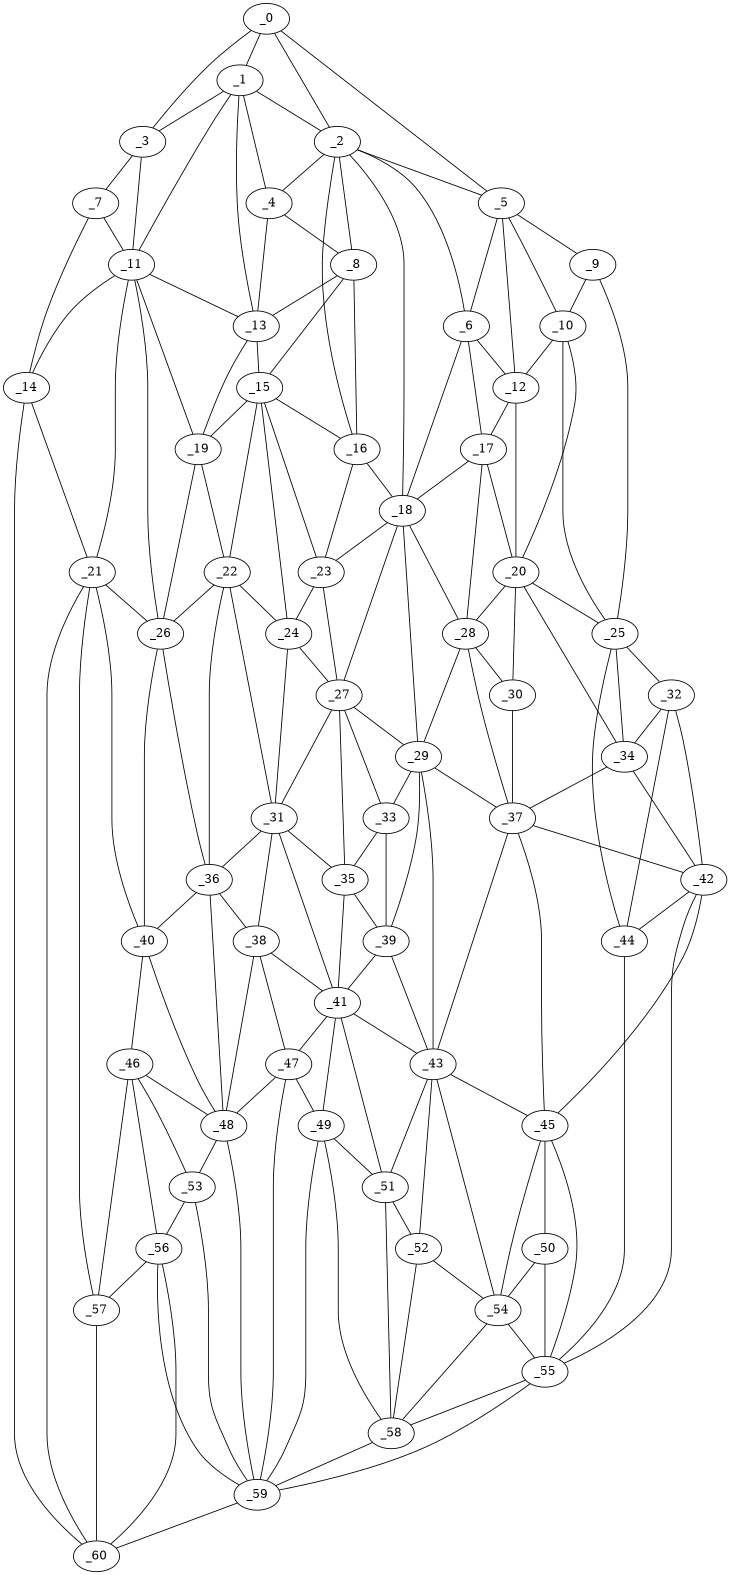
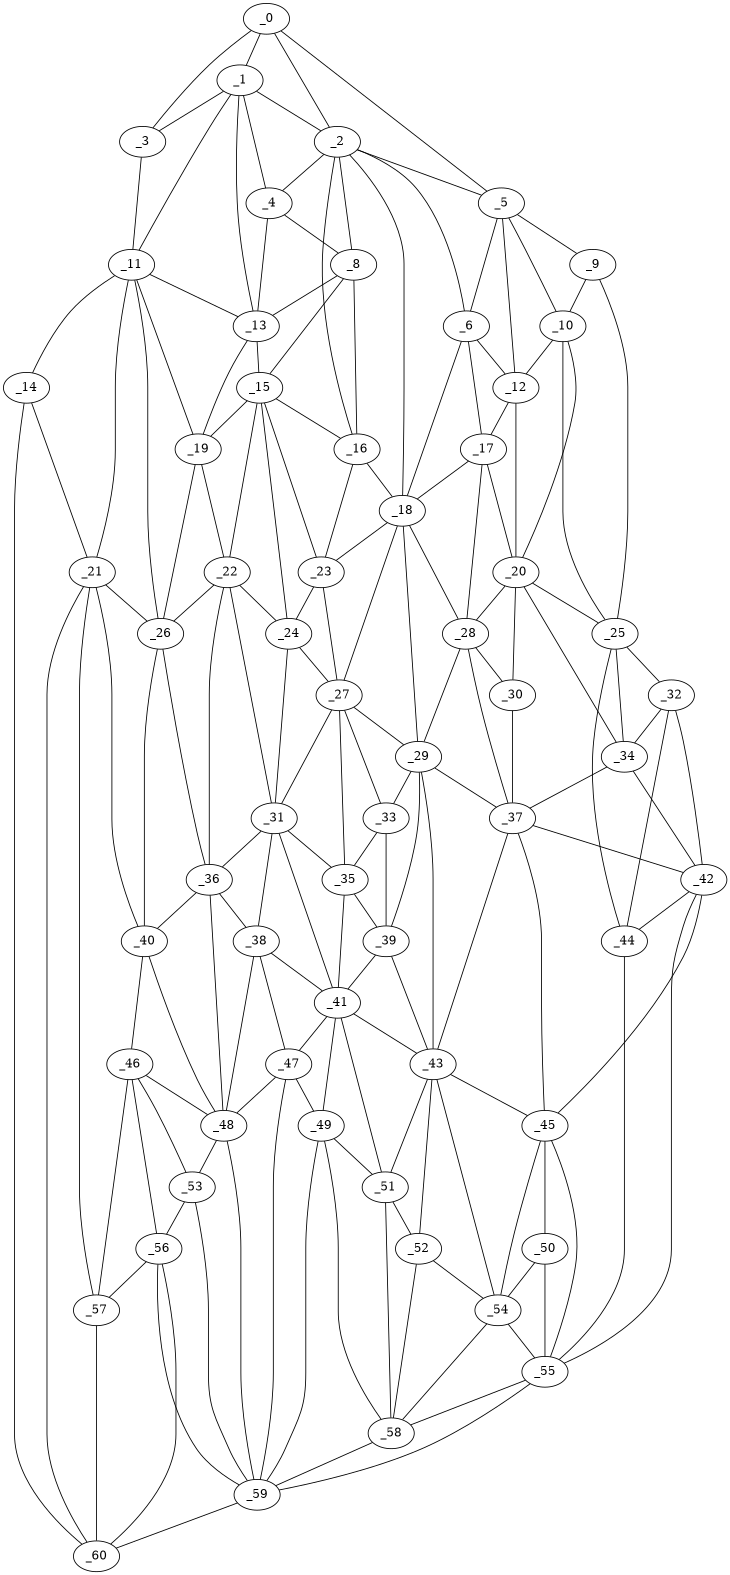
  graph {
    node [x=57 y=99]
    edge [valence=2]
    _0 [x=19 y=16]
    _1 [x=29 y=32]
    _2 [x=38 y=71]
    _3 [x=40 y=3]
    _5 [x=44 y=113]
    _4 [x=42 y=68]
    _11 [x=52 y=38]
    _13 [x=54 y=49]
    _6 [x=45]
    _8 [x=48 y=68]
    _16 [y=74]
    _18 [x=59 y=85]
-   _7 [x=47 y=2]
    _9 [x=50 y=121]
    _10 [x=51 y=116]
    _12 [x=52 y=101]
    _14 [x=56 y=2]
    _19 [x=62 y=49]
    _21 [x=63 y=5]
    _26 [x=71 y=41]
    _15 [y=61]
    _17 [y=97]
    _23 [x=65 y=72]
    _28 [x=74 y=92]
    _27 [x=73 y=74]
    _29 [x=76 y=86]
    _25 [x=68 y=125]
    _20 [x=62 y=107]
    _60 [x=113 y=16]
    _22 [x=65 y=54]
    _40 [x=89 y=34]
    _57 [x=110 y=22]
    _36 [x=84 y=45]
    _24 [x=68 y=60]
    _30 [x=77 y=98]
    _37 [x=85]
    _31 [x=79 y=62]
    _33 [x=80 y=75]
    _35 [x=82 y=69]
    _39 [x=87 y=77]
    _43 [x=94 y=82]
    _34 [x=80 y=109]
    _32 [x=79 y=122]
    _44 [x=95 y=120]
    _42 [x=92 y=109]
    _55 [x=108 y=109]
    _48 [x=101 y=50]
    _46 [x=100 y=34]
    _38 [x=87 y=55]
    _41 [x=92 y=67]
    _45 [x=98]
    _51 [x=106 y=73]
    _52 [x=107 y=80]
    _54 [x=108 y=89]
    _53 [x=108 y=44]
    _59 [x=111 y=54]
    _56 [x=109 y=37]
    _47 [x=100 y=60]
    _49 [x=103 y=64]
    _58 [x=110 y=67]
    _50 [x=105 y=100]
    _0 -- _1
    _0 -- _2 [valence=1]
    _0 -- _3 [valence=1]
    _0 -- _5 [valence=1]
    _1 -- _2
    _1 -- _3 [valence=1]
    _1 -- _4 [valence=1]
    _1 -- _11
    _1 -- _13
    _2 -- _5
    _2 -- _4 [valence=1]
    _2 -- _6
    _2 -- _8
    _2 -- _16 [valence=1]
    _2 -- _18 [valence=1]
    _3 -- _11
-   _3 -- _7 [valence=1]
    _5 -- _6 [valence=1]
    _5 -- _9 [valence=1]
    _5 -- _10 [valence=1]
    _5 -- _12
    _4 -- _13
    _4 -- _8
    _11 -- _13
    _11 -- _14 [valence=1]
    _11 -- _19
    _11 -- _21
    _11 -- _26
    _13 -- _19
    _13 -- _15 [valence=1]
    _6 -- _18
    _6 -- _12
    _6 -- _17
    _8 -- _13 [valence=1]
    _8 -- _16
    _8 -- _15
    _16 -- _18
    _16 -- _23 [valence=1]
    _18 -- _23
    _18 -- _28 [valence=1]
    _18 -- _27 [valence=1]
    _18 -- _29
-   _7 -- _11 [valence=1]
-   _7 -- _14 [valence=1]
    _9 -- _10
    _9 -- _25 [valence=1]
    _10 -- _12
    _10 -- _25
    _10 -- _20
    _12 -- _17
    _12 -- _20 [valence=1]
    _14 -- _21
    _14 -- _60 [valence=1]
    _19 -- _26
    _19 -- _22 [valence=1]
    _21 -- _26
    _21 -- _60
    _21 -- _40
    _21 -- _57
    _26 -- _40 [valence=1]
    _26 -- _36 [valence=1]
    _15 -- _16 [valence=1]
    _15 -- _19
    _15 -- _23
    _15 -- _22 [valence=1]
    _15 -- _24
    _17 -- _18 [valence=1]
    _17 -- _28
    _17 -- _20
    _23 -- _27
    _23 -- _24
    _28 -- _29 [valence=1]
    _28 -- _30 [valence=1]
    _28 -- _37
    _27 -- _29 [valence=1]
    _27 -- _31 [valence=1]
    _27 -- _33
    _27 -- _35
    _29 -- _37 [valence=1]
    _29 -- _33
    _29 -- _39
    _29 -- _43
    _25 -- _34
    _25 -- _32
    _25 -- _44 [valence=1]
    _20 -- _28 [valence=1]
    _20 -- _25 [valence=1]
    _20 -- _30
    _20 -- _34
    _22 -- _26
    _22 -- _36 [valence=1]
    _22 -- _24 [valence=1]
    _22 -- _31
    _40 -- _48
    _40 -- _46
    _57 -- _60 [valence=1]
    _36 -- _40 [valence=1]
    _36 -- _48
    _36 -- _38
    _24 -- _27
    _24 -- _31
    _30 -- _37
    _37 -- _43
    _37 -- _42
    _37 -- _45
    _31 -- _36 [valence=1]
    _31 -- _35
    _31 -- _38
    _31 -- _41 [valence=1]
    _33 -- _35 [valence=1]
    _33 -- _39 [valence=1]
    _35 -- _39
    _35 -- _41
    _39 -- _43 [valence=1]
    _39 -- _41 [valence=1]
    _43 -- _45
    _43 -- _51
    _43 -- _52 [valence=1]
    _43 -- _54 [valence=1]
    _34 -- _37
    _34 -- _42 [valence=1]
    _32 -- _34
    _32 -- _44
    _32 -- _42
    _44 -- _55 [valence=1]
    _42 -- _44 [valence=1]
    _42 -- _55
    _42 -- _45
    _55 -- _59 [valence=1]
    _55 -- _58 [valence=1]
    _48 -- _53 [valence=1]
    _48 -- _59
    _46 -- _57
    _46 -- _48
    _46 -- _53
    _46 -- _56 [valence=1]
    _38 -- _48 [valence=1]
    _38 -- _41
    _38 -- _47
    _41 -- _43 [valence=1]
    _41 -- _51
    _41 -- _47
    _41 -- _49 [valence=1]
    _45 -- _55 [valence=1]
    _45 -- _54
    _45 -- _50 [valence=1]
    _51 -- _52
    _51 -- _58 [valence=1]
    _52 -- _54 [valence=1]
    _52 -- _58
    _54 -- _55
    _54 -- _58
    _53 -- _59
    _53 -- _56 [valence=1]
    _59 -- _60 [valence=1]
    _56 -- _60 [valence=1]
    _56 -- _57
    _56 -- _59
    _47 -- _48 [valence=1]
    _47 -- _59
    _47 -- _49
    _49 -- _51
    _49 -- _59
    _49 -- _58
    _58 -- _59
    _50 -- _55
    _50 -- _54
  }
